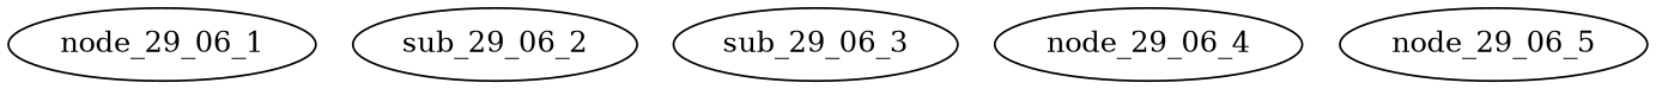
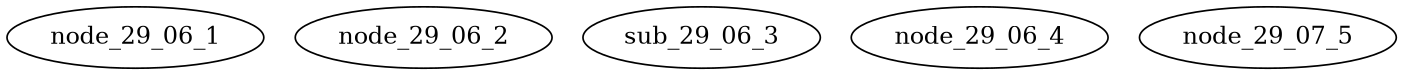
  digraph {
    node_29_06_1
-   node_29_06_2 [label=sub_29_06_2]
+   node_29_06_2
    sub_29_06_3
    node_29_06_4
-   node_29_06_5
+   node_29_06_5 [label=node_29_07_5]
  }
